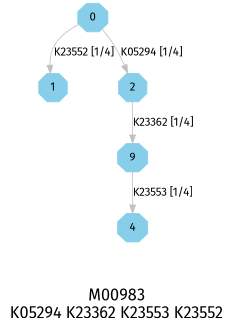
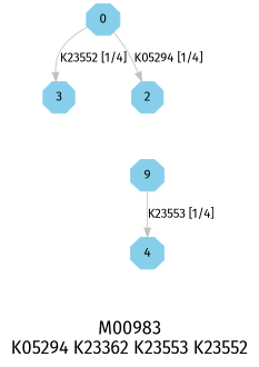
  digraph {
    fontname="Fira Sans"
    fontsize=20
    label="M00983\nK05294 K23362 K23553 K23552"
    node [color=skyblue fontname="Fira Sans" shape=octagon style=filled]
    edge [color=grey fontname="Fira Sans"]
    0 [height=.3 width=.3]
-   1 [height=.3 width=.3]
+   1 [height=.3 width=.3 label=3]
    2 [height=.3 width=.3]
    n4 [height=.3 label=9 width=.3]
    4 [height=.3 width=.3]
    subgraph sub_1 {
      0
      1
      2
      n4
      4
    }
    0 -> 1 [label="K23552 [1/4]"]
    0 -> 2 [label="K05294 [1/4]"]
-   2 -> n4 [label="K23362 [1/4]"]
    n4 -> 4 [label="K23553 [1/4]"]
  }
